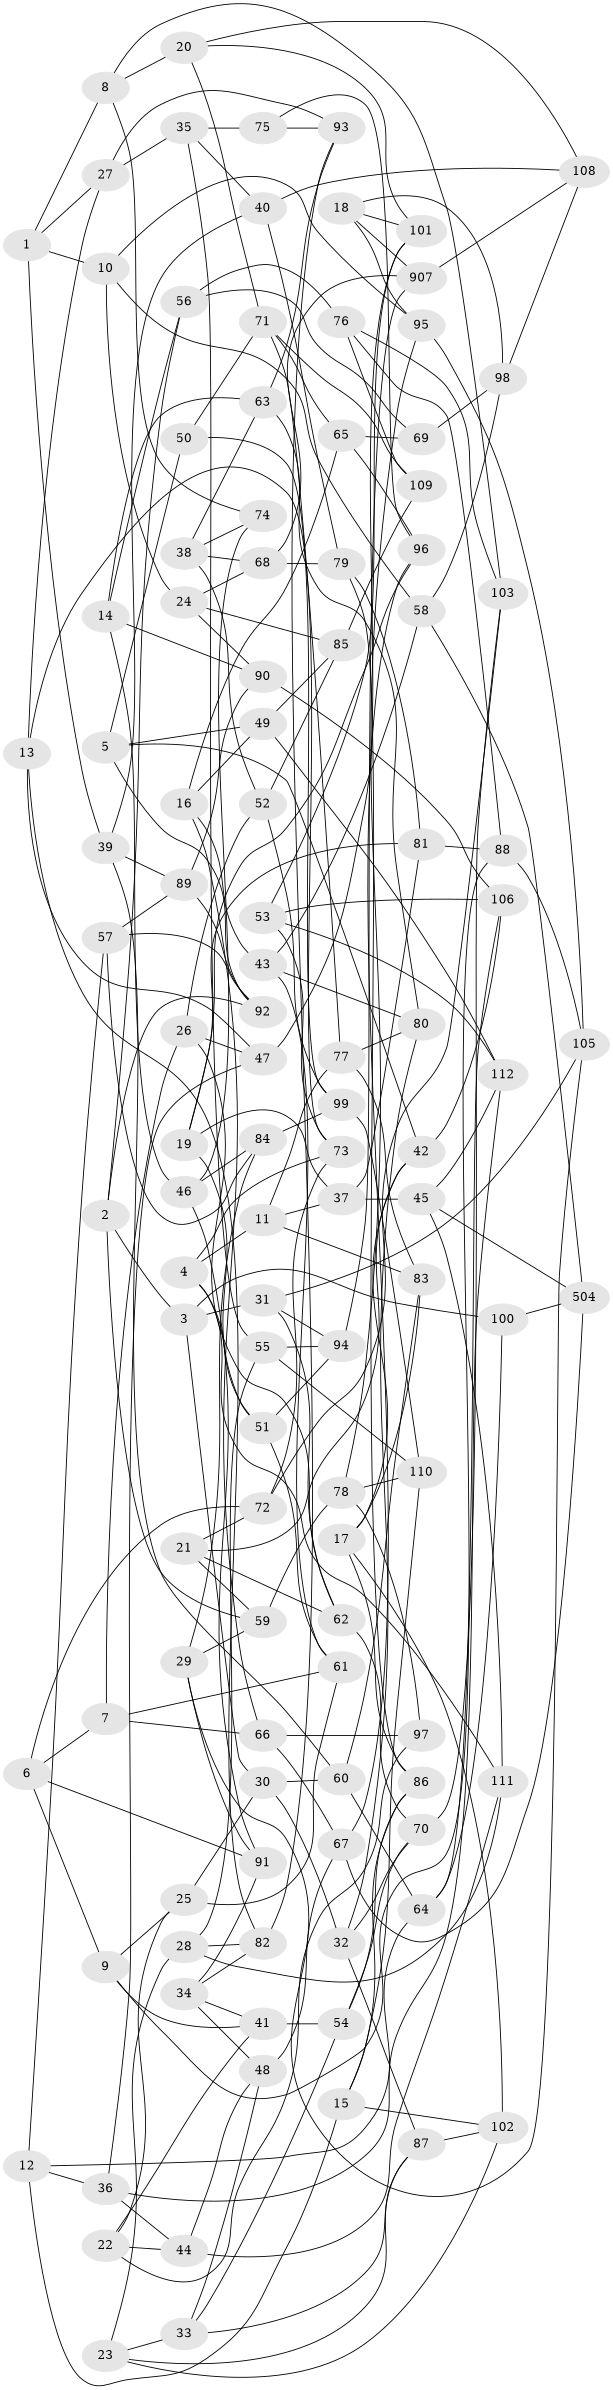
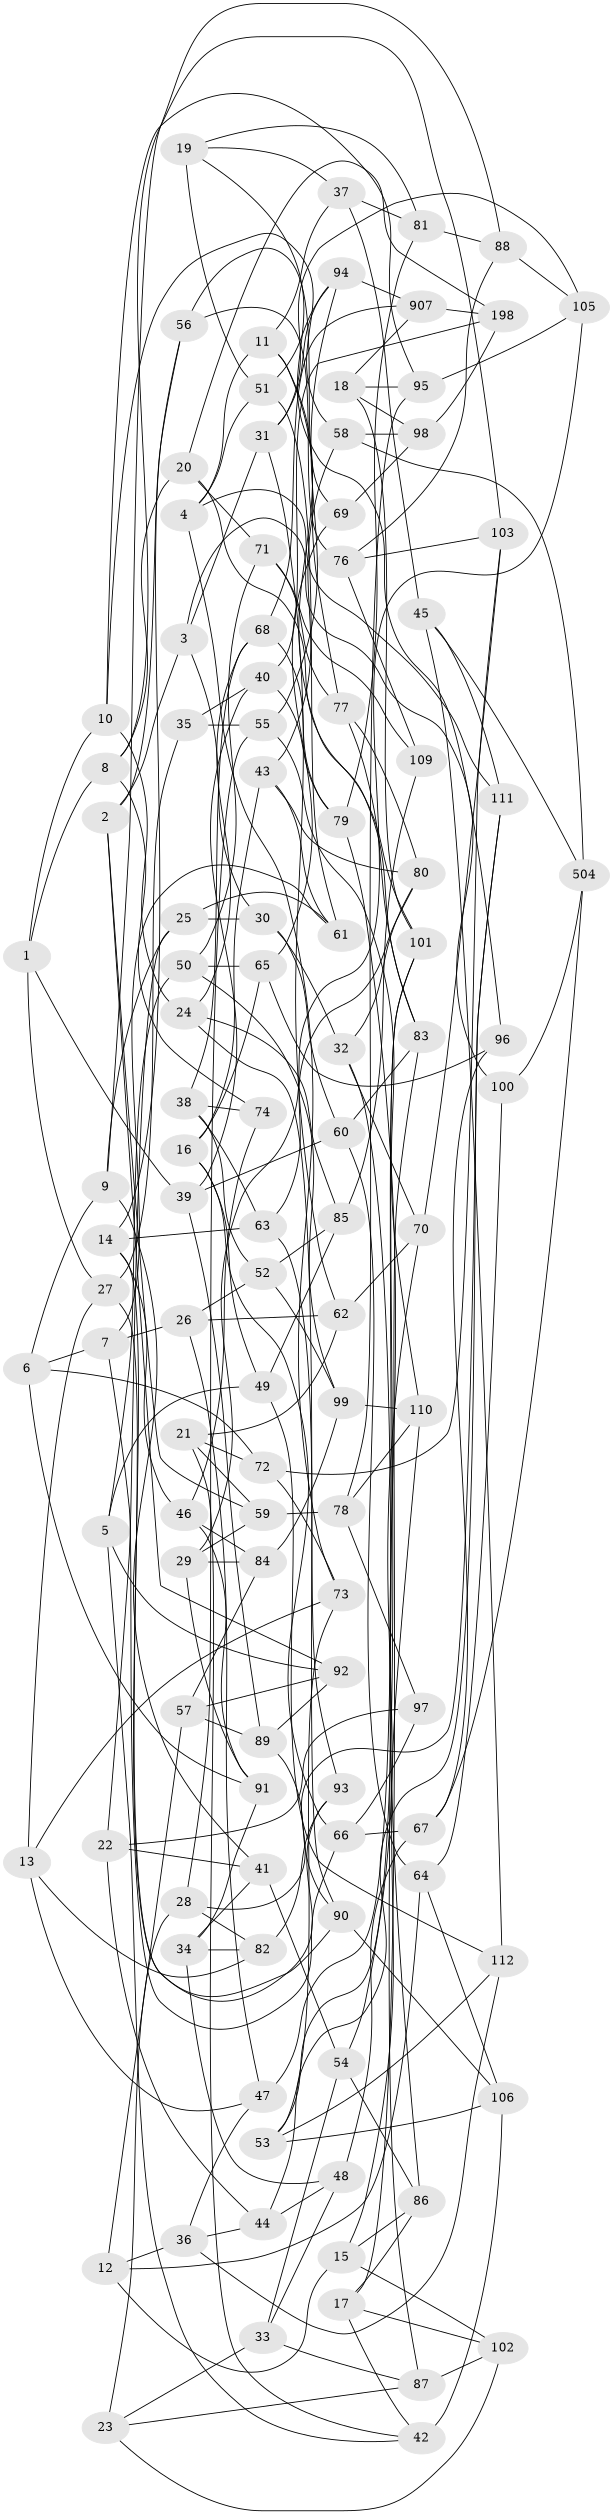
  graph {
    rankdir=LR
    node [color=gray90 style=filled]
    1
    8
    10
    27
    39
    20
    74
    103
    24
    58
    95
    35
    93
    60
    40
    89
    2
    3
    56
    59
    92
    30
    31
    100
    69
    76
    78
    32
    62
    105
    94
    n32 [label=504]
    4
    11
    51
    73
    111
    37
    77
    83
    61
    5
    42
    49
    50
    106
    85
    112
    65
    71
    99
    6
    7
    9
    72
    91
    26
    66
    25
    41
    88
    47
    52
    97
    67
    101
-   108
+   108 [label=198]
    54
    90
    68
    98
    81
    45
    80
    12
    15
    36
    57
    64
    86
    102
    110
    44
    84
    13
    82
    14
    46
    63
    16
    43
    96
    17
    18
    n95 [label=907]
    19
    109
    21
    70
    22
    48
    23
    28
    33
    87
    55
    79
-   75
    29
    34
    38
    53
    1 -- 8
    1 -- 10
    1 -- 27
    1 -- 39
    8 -- 20
    8 -- 74
    8 -- 103
    10 -- 24
    10 -- 58
    10 -- 95
    27 -- 35
    27 -- 93
    39 -- 60
    39 -- 40
    39 -- 89
    20 -- 71
    20 -- 101
    20 -- 108
    24 -- 85
    24 -- 90
    24 -- 68
    58 -- n32
    58 -- 98
    95 -- 105
    35 -- 40
    35 -- 55
-   35 -- 75
    60 -- 83
    60 -- 64
    40 -- 108
    40 -- 79
    89 -- 92
    89 -- 90
    2 -- 3
    2 -- 56
    2 -- 59
    2 -- 92
    3 -- 30
    3 -- 31
    3 -- 100
    56 -- 69
    56 -- 76
    59 -- 78
    30 -- 60
    30 -- 32
    31 -- 62
    31 -- 105
    31 -- 94
    100 -- n32
    69 -- 98
    76 -- 103
    76 -- 88
    76 -- 109
    78 -- 95
    78 -- 97
    78 -- 110
    32 -- 80
    32 -- 70
    32 -- 87
    62 -- 70
    94 -- n95
    4 -- 11
    4 -- 51
    4 -- 73
    4 -- 111
    11 -- 37
    11 -- 77
    11 -- 83
    51 -- 94
    51 -- 61
    37 -- 81
    37 -- 45
    77 -- 83
    77 -- 80
    5 -- 92
    5 -- 42
    5 -- 49
    5 -- 50
    42 -- 106
    49 -- 85
    49 -- 112
-   71 -- 65
+   50 -- 65
    50 -- 71
    50 -- 99
    85 -- 109
    65 -- 69
    65 -- 96
    71 -- 77
    71 -- 109
    99 -- 110
    6 -- 7
    6 -- 9
    6 -- 72
    6 -- 91
    7 -- 61
    7 -- 26
    7 -- 66
    9 -- 25
    9 -- 41
    9 -- 88
    72 -- 103
    72 -- 73
    26 -- 62
    26 -- 47
    26 -- 52
    66 -- 97
    66 -- 67
    25 -- 30
    25 -- 61
    41 -- 54
    88 -- 105
    47 -- 101
    52 -- 85
    52 -- 99
    67 -- n32
    67 -- 96
    54 -- 86
    54 -- 70
    90 -- 106
    68 -- n95
    68 -- 79
    98 -- 108
    81 -- 88
    45 -- n32
    45 -- 111
    45 -- 112
    12 -- 15
    12 -- 36
    12 -- 57
    12 -- 64
    15 -- 86
    15 -- 102
    15 -- 110
    36 -- 112
    36 -- 47
    36 -- 44
    57 -- 89
    57 -- 92
    57 -- 84
    64 -- 100
    64 -- 106
    44 -- 111
    44 -- 48
    84 -- 99
    13 -- 27
    13 -- 73
    13 -- 47
    13 -- 82
    82 -- 93
    14 -- 56
    14 -- 90
    14 -- 46
    14 -- 63
    46 -- 74
    46 -- 91
    46 -- 84
    63 -- 93
    63 -- 80
    16 -- 49
    16 -- 65
    16 -- 66
    16 -- 43
    43 -- 58
    43 -- 61
    43 -- 80
    17 -- 83
    17 -- 42
    17 -- 86
    17 -- 102
    18 -- 95
    18 -- 101
    18 -- 98
    18 -- n95
    n95 -- 108
    19 -- 51
    19 -- 37
    19 -- 81
    19 -- 96
    21 -- 59
    21 -- 62
    21 -- 42
    21 -- 72
    70 -- 103
    22 -- 25
    22 -- 41
    22 -- 97
    22 -- 44
    48 -- 67
    23 -- 102
    23 -- 28
    23 -- 33
    23 -- 87
    28 -- 111
    28 -- 82
    28 -- 55
    33 -- 54
    33 -- 48
    33 -- 87
    87 -- 102
    55 -- 94
    55 -- 110
    79 -- 81
    79 -- 86
-   75 -- 93
-   75 -- 96
    29 -- 59
    29 -- 105
    29 -- 91
    29 -- 84
    34 -- 91
    34 -- 41
    34 -- 82
    34 -- 48
    38 -- 74
    38 -- 52
    38 -- 68
    38 -- 63
    53 -- 73
    53 -- 106
    53 -- 112
    53 -- 101
  }
